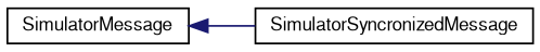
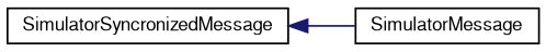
  digraph {
    rankdir=LR
    node [color=black fillcolor=white fontname=FreeSans fontsize=10 shape=record style=filled]
    n1 [height=0.2 label=SimulatorMessage width=0.4]
    n2 [height=0.2 label=SimulatorSyncronizedMessage width=0.4]
-   n1 -> n2 [color=midnightblue dir=back fontname=FreeSans fontsize=10 labelfontname=FreeSans labelfontsize=10 style=solid]
+   n2 -> n1 [color=midnightblue dir=back fontname=FreeSans fontsize=10 labelfontname=FreeSans labelfontsize=10 style=solid]
  }
